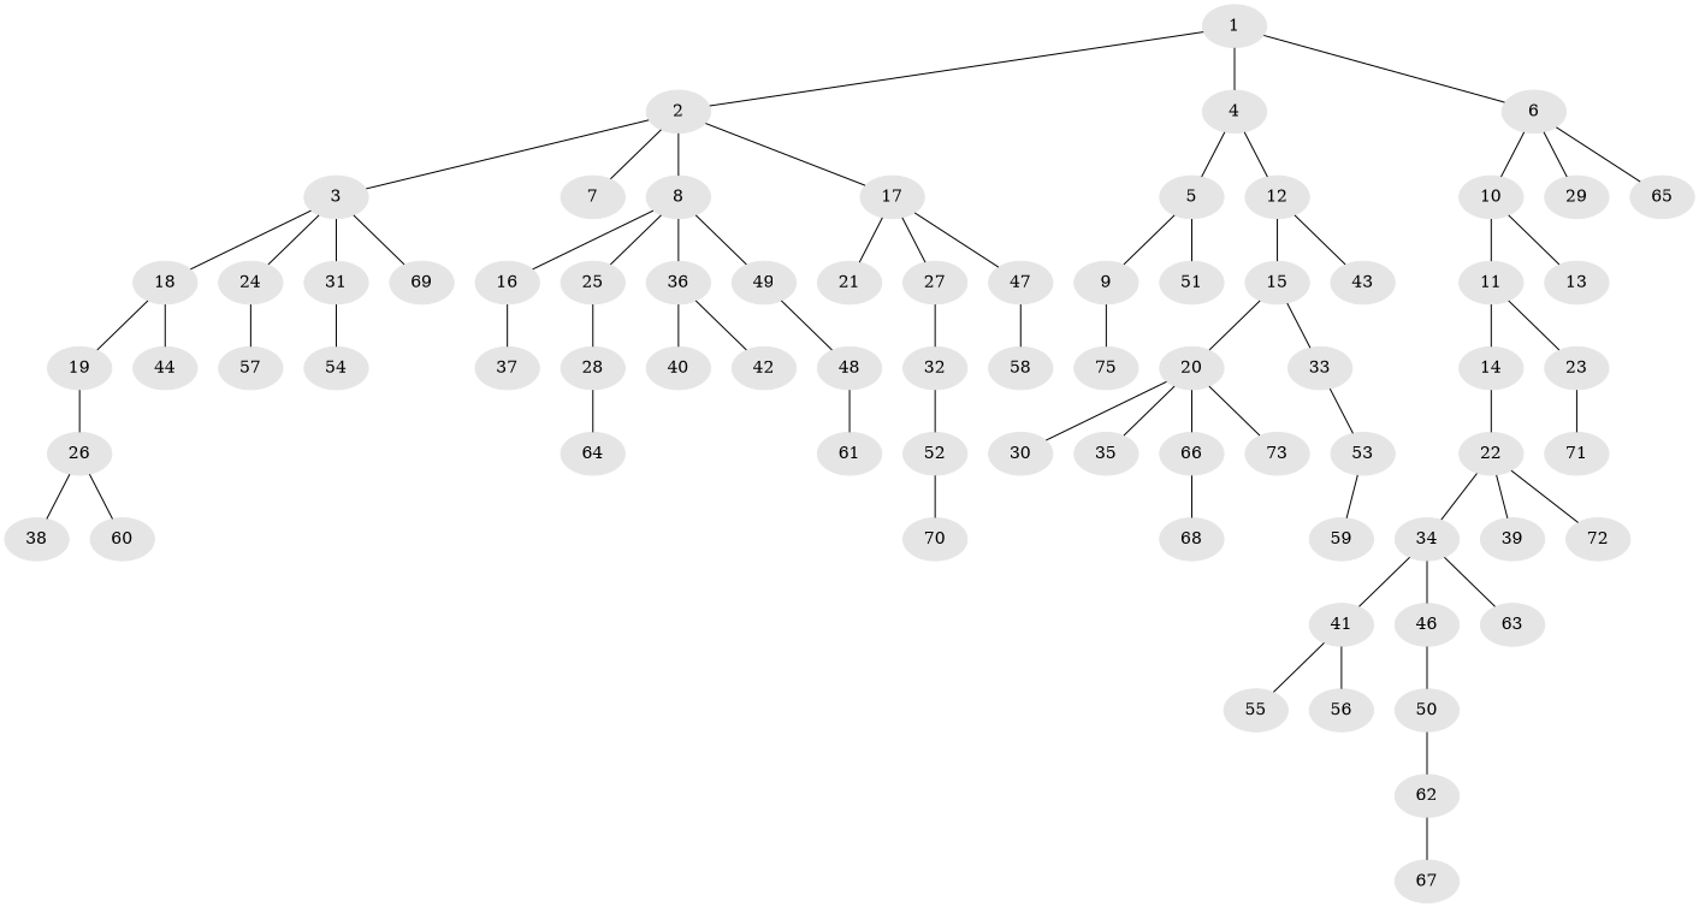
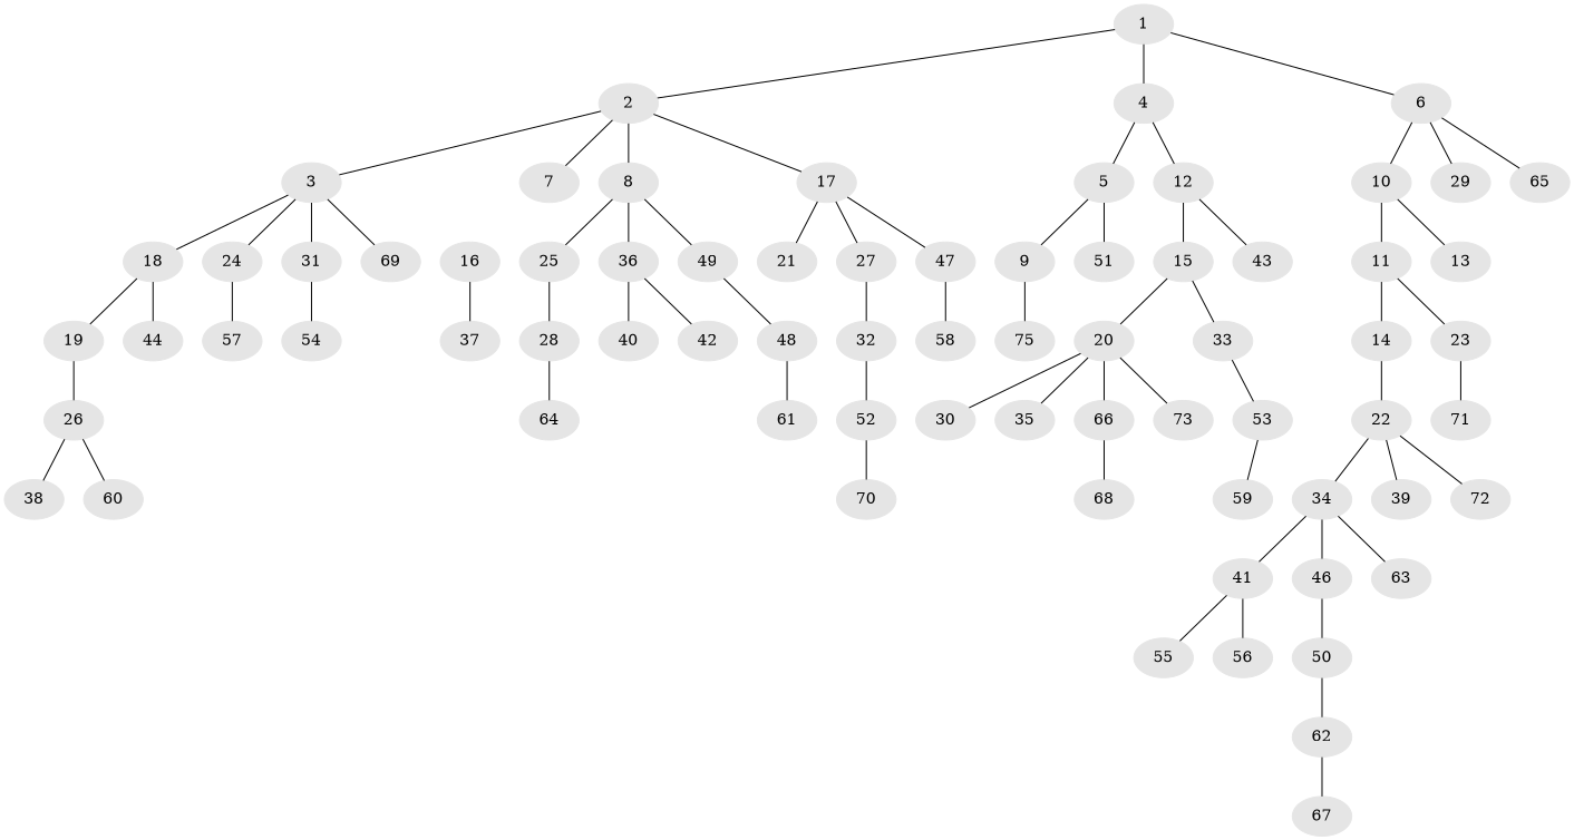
  graph {
    node [color=gray90 style=filled]
    1
    2
    4
    6
    3
    7
    8
    17
    5
    12
    10
    29
    65
    18
    24
    31
    69
    16
    25
    36
    49
    21
    27
    47
    19
    44
    57
    54
    9
    51
    15
    43
    n33 [label=75]
    11
    13
    37
    28
    40
    42
    48
    14
    23
    22
    71
    20
    33
    34
    39
    72
    30
    35
    66
    73
    53
    32
    58
    26
    38
    60
    68
    41
    46
    63
    64
    52
    70
    59
    55
    56
    50
    61
    62
    67
    1 -- 2
    1 -- 4
    1 -- 6
    2 -- 3
    2 -- 7
    2 -- 8
    2 -- 17
    4 -- 5
    4 -- 12
    6 -- 10
    6 -- 29
    6 -- 65
    3 -- 18
    3 -- 24
    3 -- 31
    3 -- 69
-   8 -- 16
    8 -- 25
    8 -- 36
    8 -- 49
    17 -- 21
    17 -- 27
    17 -- 47
    5 -- 9
    5 -- 51
    12 -- 15
    12 -- 43
    10 -- 11
    10 -- 13
    18 -- 19
    18 -- 44
    24 -- 57
    31 -- 54
    16 -- 37
    25 -- 28
    36 -- 40
    36 -- 42
    49 -- 48
    27 -- 32
    47 -- 58
    19 -- 26
    9 -- n33
    15 -- 20
    15 -- 33
    11 -- 14
    11 -- 23
    28 -- 64
    48 -- 61
    14 -- 22
    23 -- 71
    22 -- 34
    22 -- 39
    22 -- 72
    20 -- 30
    20 -- 35
    20 -- 66
    20 -- 73
    33 -- 53
    34 -- 41
    34 -- 46
    34 -- 63
    66 -- 68
    53 -- 59
    32 -- 52
    26 -- 38
    26 -- 60
    41 -- 55
    41 -- 56
    46 -- 50
    52 -- 70
    50 -- 62
    62 -- 67
  }
